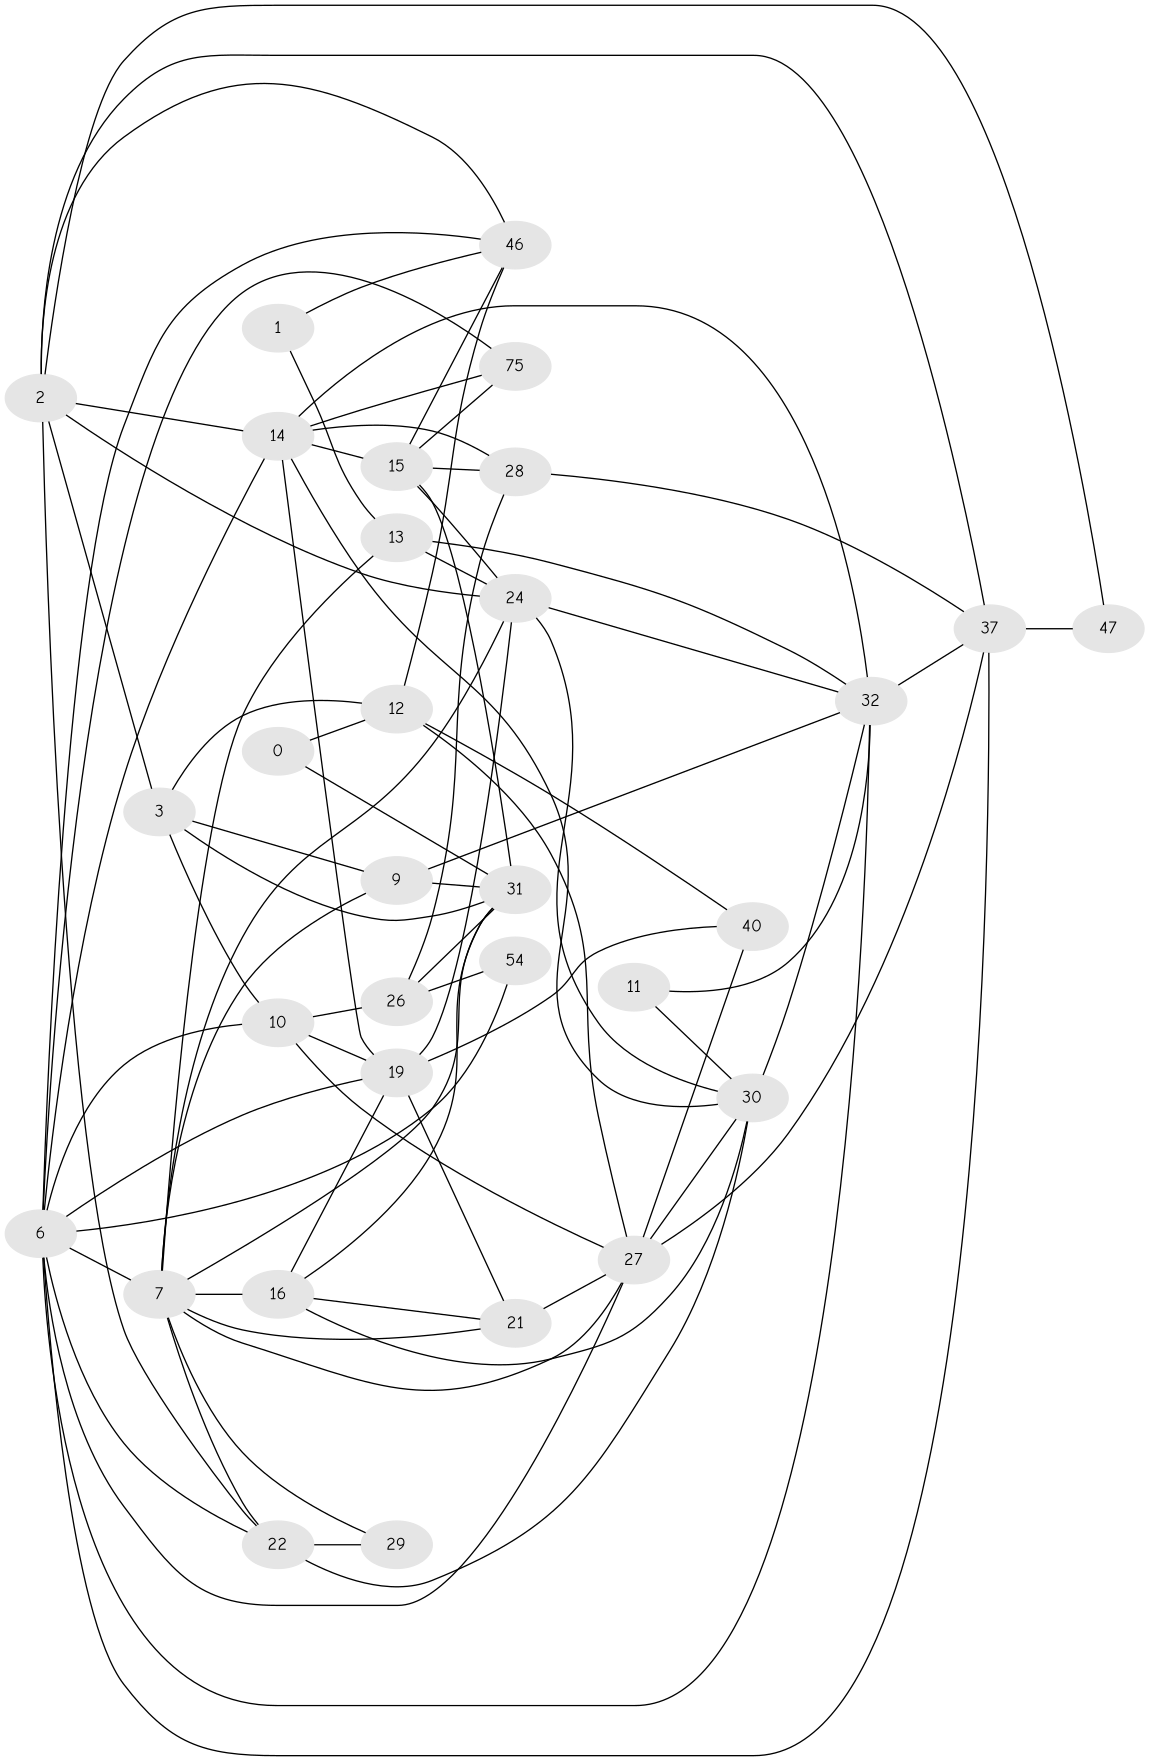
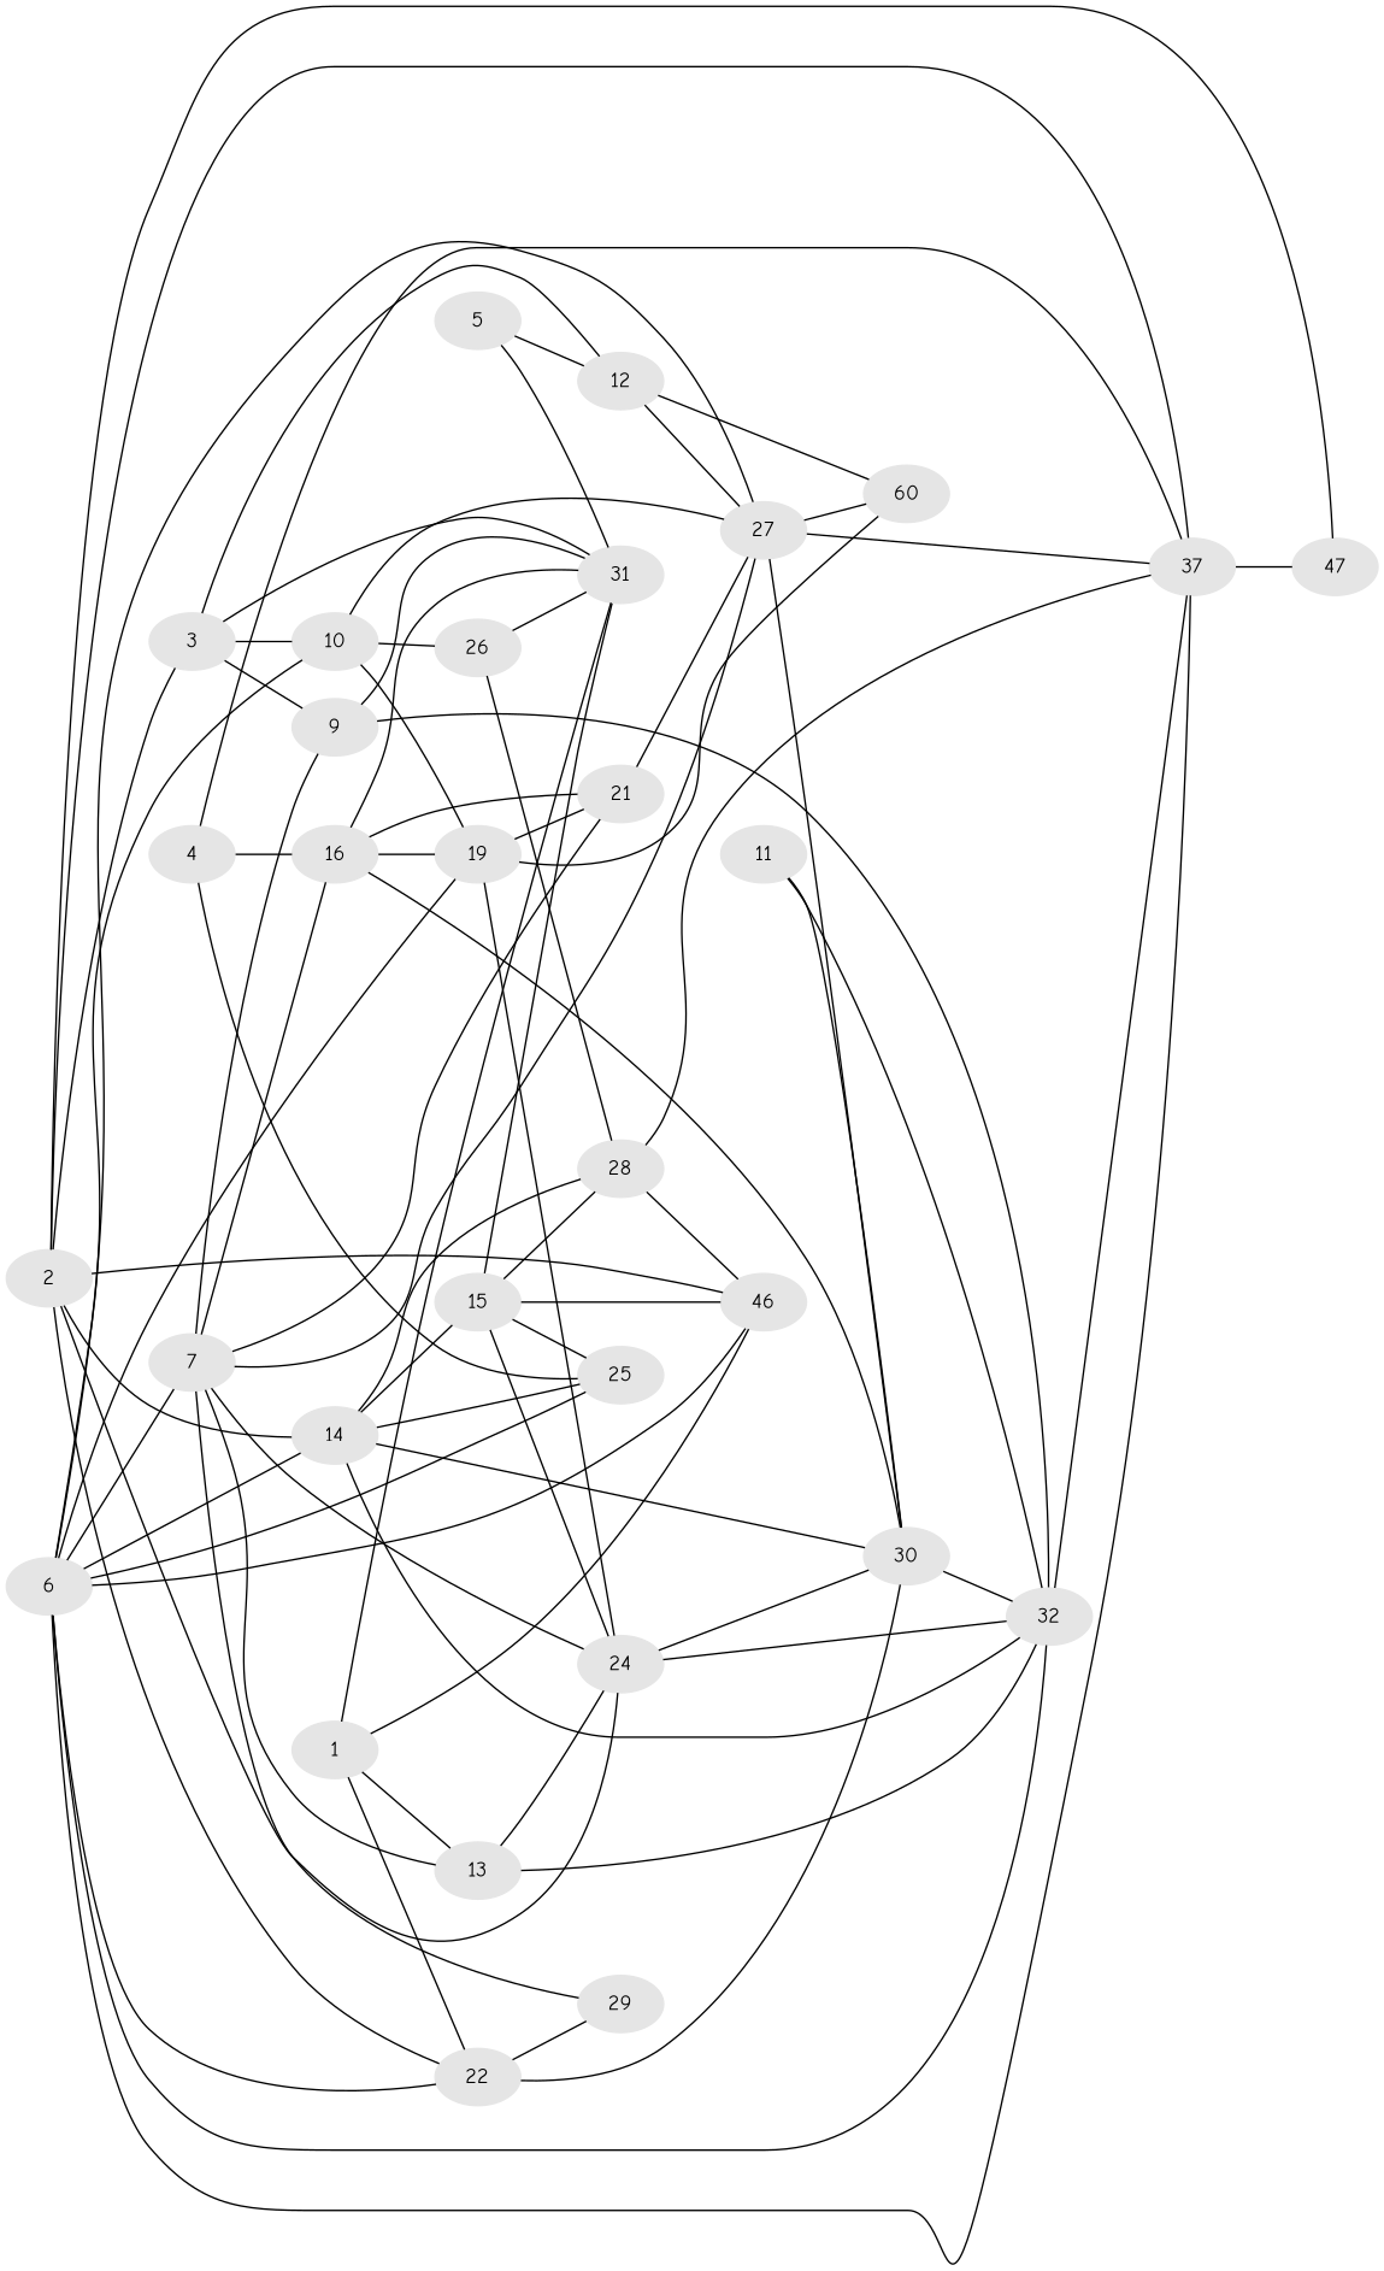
  graph {
    fontname="Comic Neue"
    rankdir=LR
    node [color=gray90 fontname="Comic Neue" style=filled]
    edge [fontname="Comic Neue"]
    1 [super="+41"]
    13 [super="+20"]
    22 [super="+43"]
    31 [super="+36"]
    46
    24 [super="+35"]
    32 [super="+44"]
    29
    30 [super="+33"]
    2 [super="+8"]
    3 [super="+18"]
    14 [super="+52"]
    37 [super="+48"]
    47
    9
    10
    12 [super="+23"]
-   5 [label=0]
-   25 [label=75]
+   5
+   25
    19 [super="+38"]
    15 [super="+51"]
    28 [super="+45"]
    27 [super="+42"]
    26 [super="+49"]
-   40
+   40 [label=60]
+   4 [super="+34"]
    16 [super="+17"]
    21 [super="+53"]
    6 [super="+50"]
    7 [super="+39"]
-   54
    11
    1 -- 13
-   7 -- 22
-   7 -- 31
+   1 -- 22
+   1 -- 31
    1 -- 46
    13 -- 24
    13 -- 32
    22 -- 29
    22 -- 30
    24 -- 32
    24 -- 30
    32 -- 37
    30 -- 32
    2 -- 22
    2 -- 46
    2 -- 24 [weight=2]
    2 -- 3
    2 -- 14
    2 -- 37
    2 -- 47
    3 -- 31
    3 -- 9
    3 -- 10
    3 -- 12
    14 -- 32
    14 -- 30
    14 -- 25
-   14 -- 19
    14 -- 15
    14 -- 28
    37 -- 47 [weight=2]
    9 -- 31
    9 -- 32
    10 -- 19
    10 -- 27
    10 -- 26
-   12 -- 46
+   28 -- 46
    12 -- 27
    12 -- 40
    5 -- 31
    5 -- 12
    19 -- 24
    19 -- 40
    19 -- 21
    15 -- 31
    15 -- 46
    15 -- 24
    15 -- 25
    15 -- 28
    28 -- 37
    27 -- 30
    27 -- 37
    27 -- 40
    26 -- 31
    26 -- 28
-   26 -- 54
+   4 -- 37
+   4 -- 25
+   4 -- 16
    16 -- 31
    16 -- 30
    16 -- 19
    16 -- 21
    21 -- 27
    6 -- 22
    6 -- 46
    6 -- 32
    6 -- 14
    6 -- 37
    6 -- 10
    6 -- 25
    6 -- 19
    6 -- 27
    6 -- 7
-   6 -- 54
    7 -- 13
    7 -- 24
    7 -- 29
    7 -- 9
    7 -- 27
    7 -- 16
    7 -- 21
    11 -- 32
    11 -- 30
  }
